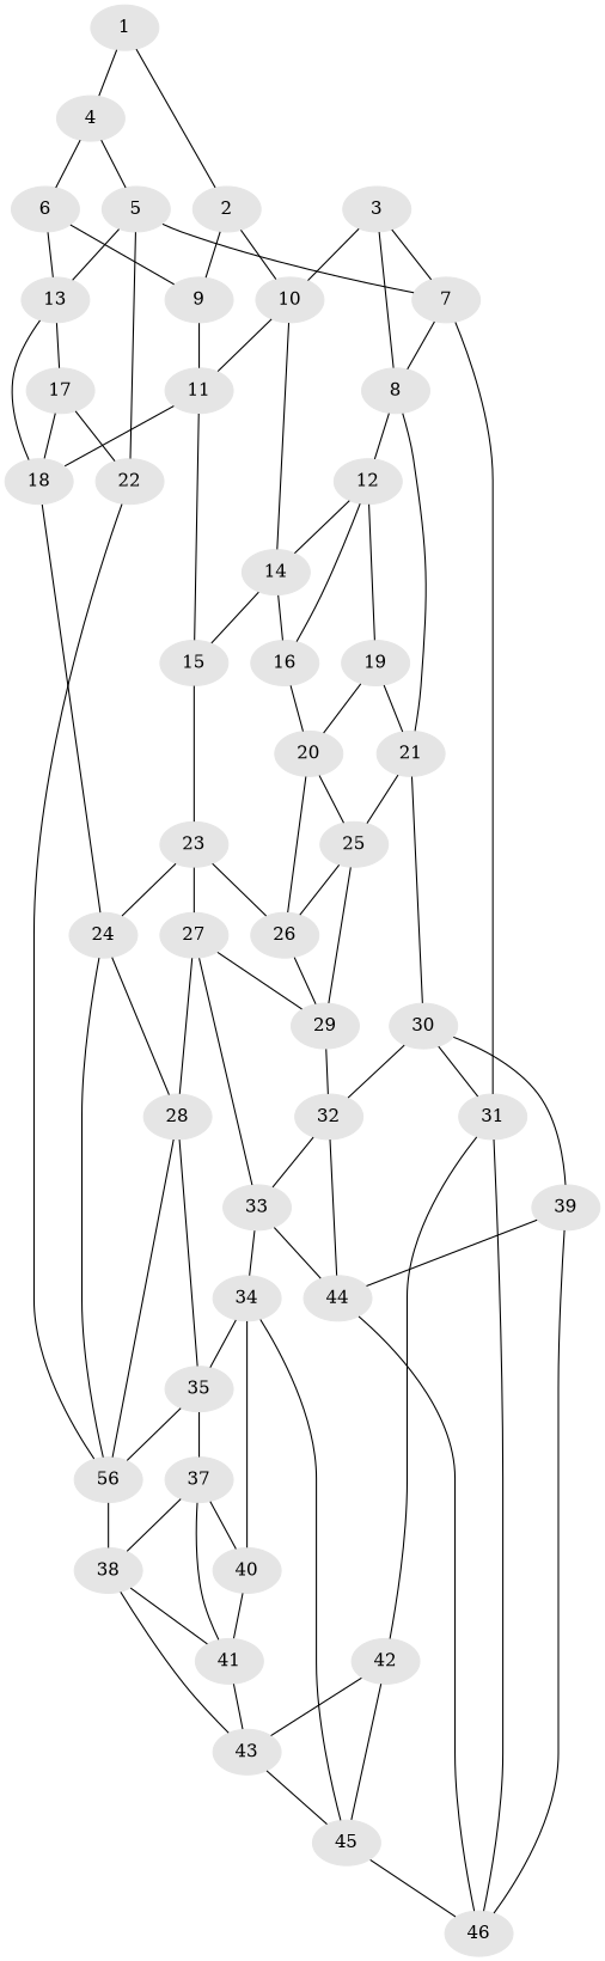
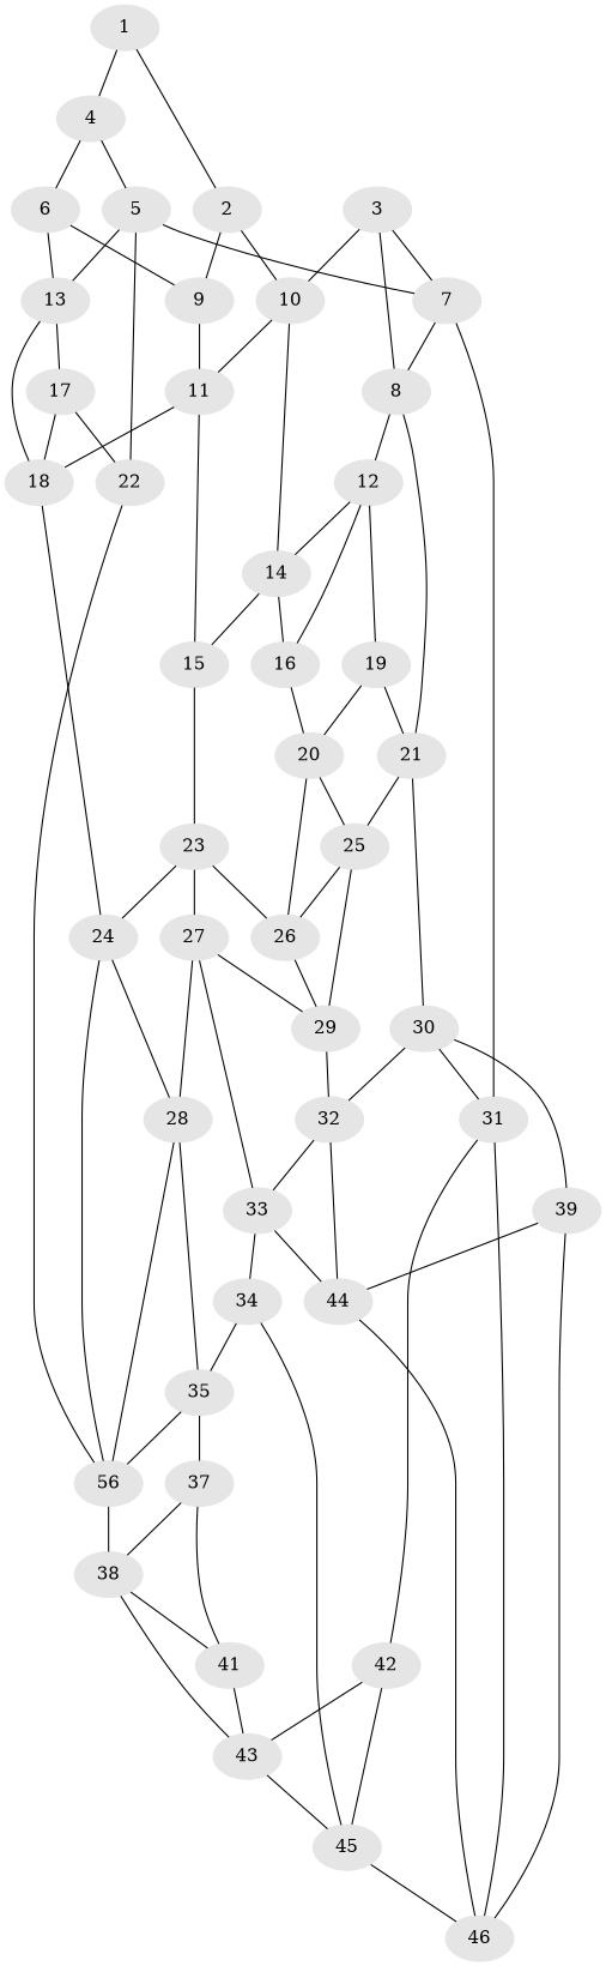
  graph {
    node [color=gray90 style=filled]
    edge [weight=1.0]
    1
    2
    4
    9
    10
    5
    6
    11
    14
    3
    7
    8
    31
    12
    21
    13
    22
    18
    17
    n20 [label=56]
    42
    46
    16
    19
    25
    30
    15
    23
    24
    20
    26
    27
    28
    29
    32
    39
    38
    33
    35
    44
    34
    37
    45
    43
-   40
    41
    1 -- 2
    1 -- 4
    2 -- 9 [weight=2.0]
    2 -- 10
    4 -- 5
    4 -- 6 [weight=2.0]
    9 -- 11
    10 -- 11
    10 -- 14
    5 -- 7
    5 -- 13
    5 -- 22
    6 -- 9
    6 -- 13
    11 -- 18
    11 -- 15
    14 -- 16
    14 -- 15
    3 -- 10
    3 -- 7
    3 -- 8
    7 -- 8
    7 -- 31 [weight=2.0]
    8 -- 12
    8 -- 21
    31 -- 42
    31 -- 46
    12 -- 14
    12 -- 16
    12 -- 19
    21 -- 25
    21 -- 30
    13 -- 18
    13 -- 17
    22 -- n20
    18 -- 24
    17 -- 22
    17 -- 18
    n20 -- 38
    42 -- 45
    42 -- 43
    16 -- 20
    19 -- 21
    19 -- 20
    25 -- 26
    25 -- 29
    30 -- 31
    30 -- 32
    30 -- 39
    15 -- 23
    23 -- 24
    23 -- 26
    23 -- 27
    24 -- n20
    24 -- 28
    20 -- 25
    20 -- 26
    26 -- 29
    27 -- 28
    27 -- 29
    27 -- 33
    28 -- n20
    28 -- 35
    29 -- 32
    32 -- 33
    32 -- 44
    39 -- 46
    39 -- 44
    38 -- 43
    38 -- 41
    33 -- 44
    33 -- 34
    35 -- n20
    35 -- 37
    44 -- 46
    34 -- 35
    34 -- 45
-   34 -- 40
    37 -- 38
-   37 -- 40
    37 -- 41
    45 -- 46
    43 -- 45
-   40 -- 41
    41 -- 43
  }
